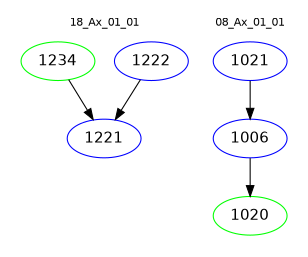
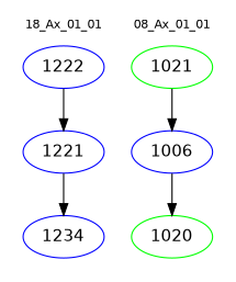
  digraph {
    fontname="DejaVu Sans"
    node [color=blue fontname="DejaVu Sans"]
    edge [color=black fontname="DejaVu Sans"]
    n1 [label=1222]
    n2 [label=1221]
-   n3 [color=green label=1234]
-   n4 [label=1021]
+   n3 [label=1234]
+   n4 [color=green label=1021]
    n5 [label=1006]
    n6 [color=green label=1020]
    subgraph cluster_1 {
      color=white
      fontsize=10
      label="18_Ax_01_01"
      n1
      n2
      n3
    }
    subgraph cluster_2 {
      color=white
      fontsize=10
      label="08_Ax_01_01"
      n4
      n5
      n6
    }
    n1 -> n2
-   n3 -> n2
+   n2 -> n3
    n4 -> n5
    n5 -> n6
  }
